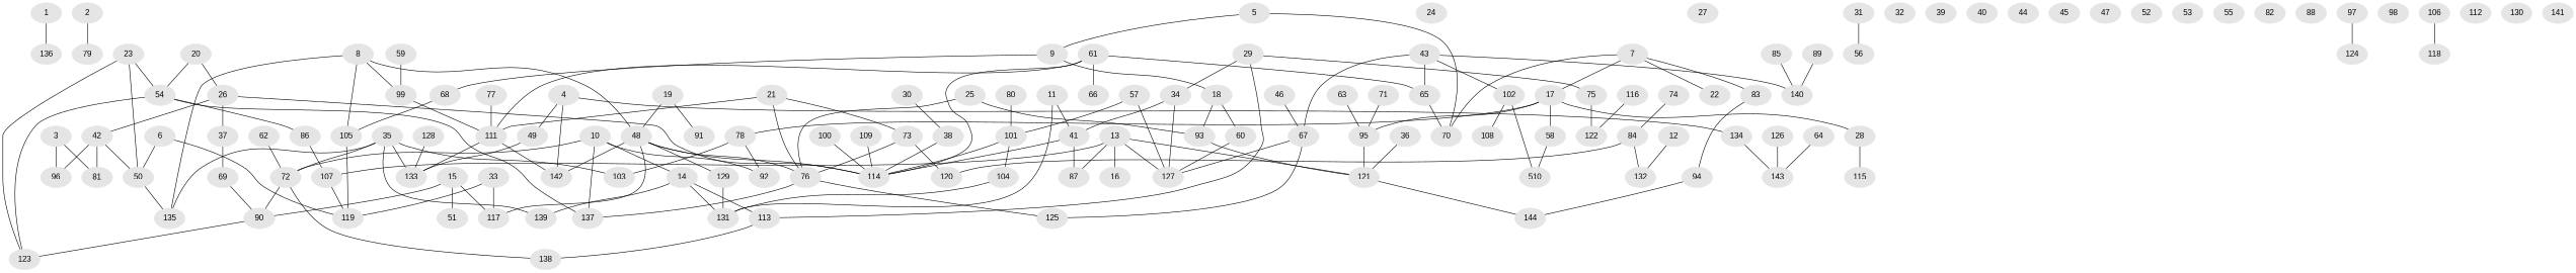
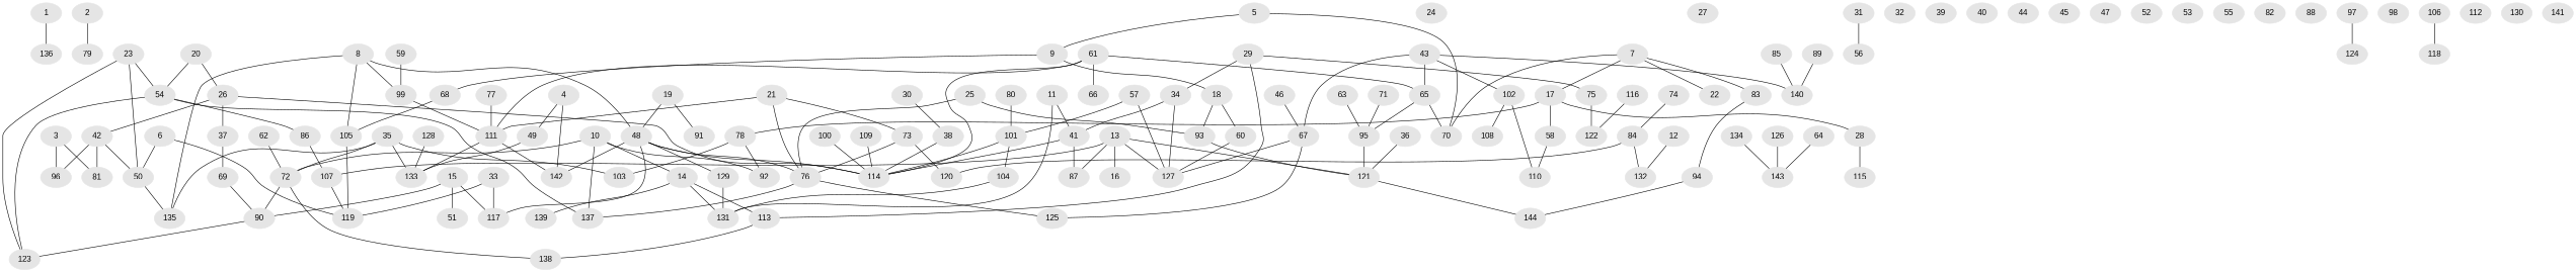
  graph {
    fontname="Liberation Sans"
    node [color=gray90 fontname="Liberation Sans" style=filled]
    edge [fontname="Liberation Sans"]
    1
    136
    2
    79
    3
    81
    96
    4
    49
    134
    142
    133
    143
    5
    9
    70
    18
    68
    6
    50
    119
    135
    7
    17
    22
    83
    28
    58
    78
    95
    94
    8
    48
    99
    105
    117
    76
    114
    129
    111
    60
    93
    10
    14
    72
    92
    137
    131
    113
    139
    90
    138
    11
    41
    87
    12
    132
    13
    16
    107
    121
    127
    144
    15
    51
    123
    115
-   110 [label=510]
+   110
    103
    19
    91
    20
    26
    54
    37
    42
    86
    21
    73
    120
    125
    23
    24
    25
    69
    27
    29
    34
    75
    122
    30
    38
    31
    56
    32
    33
    35
    36
    39
    40
    43
    65
    67
    102
    140
    108
    44
    45
    46
    47
    52
    53
    55
    57
    101
    104
    59
    61
    66
    62
    63
    64
    71
    74
    84
    77
    80
    82
    85
    88
    89
    97
    124
    98
    100
    106
    118
    109
    112
    116
    126
    128
    130
    141
    1 -- 136
    2 -- 79
    3 -- 81
    3 -- 96
    4 -- 49
-   4 -- 134
    4 -- 142
    49 -- 133
    134 -- 143
    5 -- 9
    5 -- 70
    9 -- 18
    9 -- 68
    18 -- 60
    18 -- 93
    68 -- 105
    6 -- 50
    6 -- 119
    50 -- 135
    7 -- 70
    7 -- 17
    7 -- 22
    7 -- 83
    17 -- 28
    17 -- 58
    17 -- 78
-   17 -- 95
+   65 -- 95
    83 -- 94
    28 -- 115
    58 -- 110
    78 -- 92
    78 -- 103
    95 -- 121
    94 -- 144
    8 -- 135
    8 -- 48
    8 -- 99
    8 -- 105
    48 -- 142
    48 -- 117
    48 -- 76
    48 -- 114
    48 -- 129
    99 -- 111
    105 -- 119
    76 -- 137
    76 -- 125
    129 -- 131
    111 -- 142
    111 -- 133
    60 -- 127
    93 -- 121
    10 -- 14
    10 -- 72
    10 -- 92
    10 -- 137
    14 -- 131
    14 -- 113
    14 -- 139
    72 -- 90
    72 -- 138
    113 -- 138
    90 -- 123
    11 -- 131
    11 -- 41
    41 -- 114
    41 -- 87
    12 -- 132
    13 -- 87
    13 -- 16
    13 -- 107
    13 -- 121
    13 -- 127
    107 -- 119
    121 -- 144
    15 -- 117
    15 -- 90
    15 -- 51
    19 -- 48
    19 -- 91
    20 -- 26
    20 -- 54
    26 -- 114
    26 -- 37
    26 -- 42
    54 -- 137
    54 -- 123
    54 -- 86
    37 -- 69
    42 -- 81
    42 -- 96
    42 -- 50
    86 -- 107
    21 -- 76
    21 -- 111
    21 -- 73
    73 -- 76
    73 -- 120
    23 -- 50
    23 -- 123
    23 -- 54
    25 -- 76
    25 -- 93
    69 -- 90
    29 -- 113
    29 -- 34
    29 -- 75
    34 -- 41
    34 -- 127
    75 -- 122
    30 -- 38
    38 -- 114
    31 -- 56
    33 -- 119
    33 -- 117
    35 -- 133
    35 -- 135
    35 -- 72
-   35 -- 139
    35 -- 103
    36 -- 121
    43 -- 65
    43 -- 67
    43 -- 102
    43 -- 140
    65 -- 70
    67 -- 127
    67 -- 125
    102 -- 110
    102 -- 108
    46 -- 67
    57 -- 127
    57 -- 101
    101 -- 114
    101 -- 104
    104 -- 131
    59 -- 99
    61 -- 114
    61 -- 111
    61 -- 65
    61 -- 66
    62 -- 72
    63 -- 95
    64 -- 143
    71 -- 95
    74 -- 84
    84 -- 132
    84 -- 120
    77 -- 111
    80 -- 101
    85 -- 140
    89 -- 140
    97 -- 124
    100 -- 114
    106 -- 118
    109 -- 114
    116 -- 122
    126 -- 143
    128 -- 133
  }
